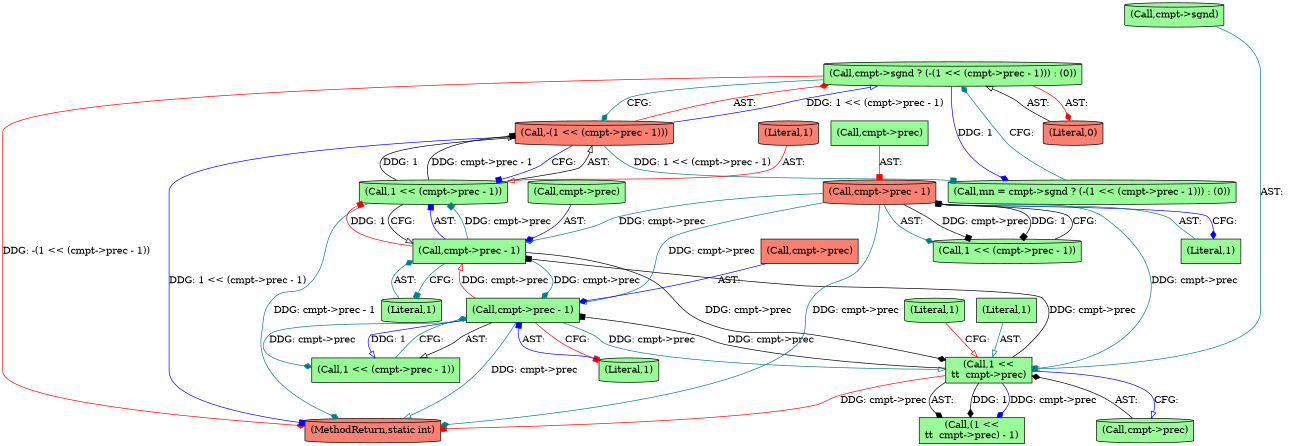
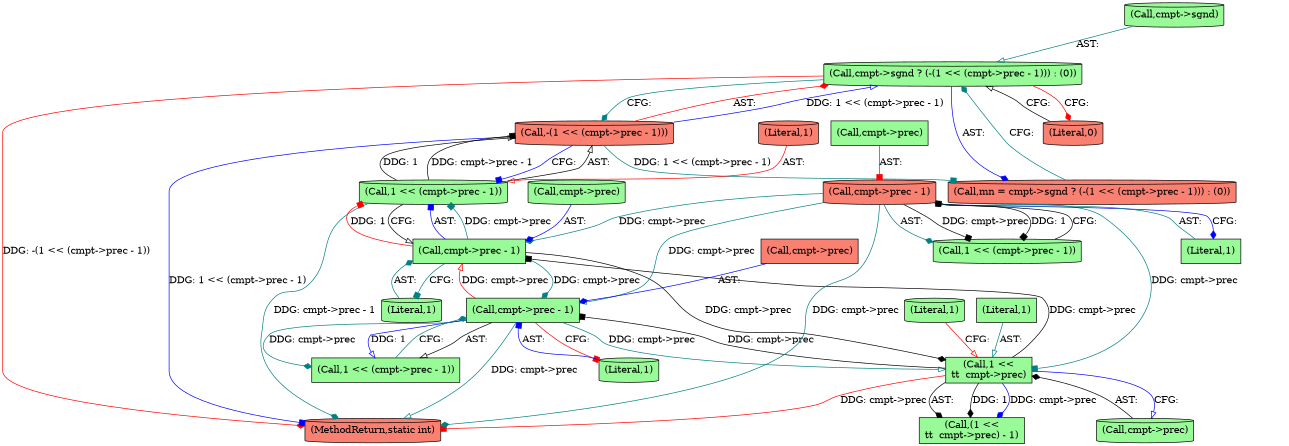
  digraph {
    node [fillcolor=palegreen shape=cylinder style=filled]
    edge [arrowhead=diamond color=teal]
    n1 [label="(Call,cmpt->sgnd ? (-(1 << (cmpt->prec - 1))) : (0))"]
    n2 [fillcolor=salmon label="(Call,-(1 << (cmpt->prec - 1)))"]
    n3 [fillcolor=salmon label="(Literal,0)"]
    n4 [fillcolor=salmon label="(MethodReturn,static int)"]
-   n5 [label="(Call,mn = cmpt->sgnd ? (-(1 << (cmpt->prec - 1))) : (0))"]
+   n5 [fillcolor=salmon label="(Call,mn = cmpt->sgnd ? (-(1 << (cmpt->prec - 1))) : (0))"]
    n6 [label="(Call,1 << (cmpt->prec - 1))"]
    n7 [label="(Call,cmpt->prec - 1)" shape=box]
    n8 [label="(Call,cmpt->prec - 1)" shape=box]
    n9 [label="(Call,1 <<\n\t\t  cmpt->prec)" shape=box]
    n10 [label="(Literal,1)"]
    n11 [label="(Literal,1)"]
    n12 [label="(Call,1 << (cmpt->prec - 1))" shape=box]
    n13 [label="(Call,cmpt->prec)"]
    n14 [label="(Call,(1 <<\n\t\t  cmpt->prec) - 1)" shape=box]
    n15 [fillcolor=salmon label="(Call,cmpt->prec - 1)"]
    n16 [label="(Literal,1)" shape=box]
    n17 [label="(Call,1 << (cmpt->prec - 1))"]
    n18 [label="(Literal,1)"]
    n19 [label="(Call,cmpt->prec)" shape=box]
    n20 [label="(Literal,1)" shape=box]
    n21 [label="(Call,cmpt->sgnd)"]
    n22 [fillcolor=salmon label="(Literal,1)"]
    n23 [label="(Call,cmpt->prec)"]
    n24 [fillcolor=salmon label="(Call,cmpt->prec)" shape=box]
    n1 -> n2 [label="CFG: "]
-   n1 -> n3 [color=red label="AST: "]
+   n1 -> n3 [color=red label="CFG: "]
    n1 -> n4 [color=red label="DDG: -(1 << (cmpt->prec - 1))"]
-   n1 -> n5 [color=blue label="DDG: 1"]
+   n1 -> n5 [color=blue label="AST: "]
    n2 -> n1 [color=red label="AST: "]
    n2 -> n1 [arrowhead=onormal color=blue label="DDG: 1 << (cmpt->prec - 1)"]
    n2 -> n4 [arrowhead=box color=blue label="DDG: 1 << (cmpt->prec - 1)"]
    n2 -> n5 [arrowhead=box label="DDG: 1 << (cmpt->prec - 1)"]
    n2 -> n6 [arrowhead=box color=blue label="CFG: "]
-   n3 -> n1 [arrowhead=onormal color=black label="AST: "]
+   n3 -> n1 [arrowhead=onormal color=black label="CFG: "]
    n5 -> n1 [label="CFG: "]
    n6 -> n2 [arrowhead=onormal color=black label="AST: "]
    n6 -> n2 [arrowhead=onormal color=black label="DDG: 1"]
    n6 -> n2 [arrowhead=box color=black label="DDG: cmpt->prec - 1"]
    n6 -> n4 [label="DDG: cmpt->prec - 1"]
    n6 -> n7 [arrowhead=onormal color=black label="CFG: "]
    n7 -> n6 [arrowhead=box color=blue label="AST: "]
    n7 -> n6 [arrowhead=box label="DDG: cmpt->prec"]
    n7 -> n6 [arrowhead=box color=red label="DDG: 1"]
    n7 -> n8 [label="DDG: cmpt->prec"]
    n7 -> n9 [color=black label="DDG: cmpt->prec"]
    n7 -> n10 [arrowhead=box label="CFG: "]
    n8 -> n4 [arrowhead=onormal label="DDG: cmpt->prec"]
    n8 -> n7 [arrowhead=onormal color=red label="DDG: cmpt->prec"]
    n8 -> n9 [arrowhead=onormal label="DDG: cmpt->prec"]
    n8 -> n11 [arrowhead=box color=red label="CFG: "]
    n8 -> n12 [arrowhead=onormal color=black label="AST: "]
    n8 -> n12 [label="DDG: cmpt->prec"]
    n8 -> n12 [arrowhead=onormal color=blue label="DDG: 1"]
    n9 -> n4 [arrowhead=box color=red label="DDG: cmpt->prec"]
    n9 -> n7 [arrowhead=box color=black label="DDG: cmpt->prec"]
    n9 -> n8 [arrowhead=box color=black label="DDG: cmpt->prec"]
    n9 -> n13 [arrowhead=onormal color=blue label="CFG: "]
    n9 -> n14 [color=black label="AST: "]
    n9 -> n14 [color=black label="DDG: 1"]
    n9 -> n14 [color=blue label="DDG: cmpt->prec"]
    n10 -> n7 [label="AST: "]
    n11 -> n8 [arrowhead=box color=blue label="AST: "]
    n12 -> n8 [label="CFG: "]
    n13 -> n9 [color=black label="AST: "]
    n15 -> n4 [label="DDG: cmpt->prec"]
    n15 -> n7 [label="DDG: cmpt->prec"]
    n15 -> n8 [arrowhead=onormal label="DDG: cmpt->prec"]
    n15 -> n9 [arrowhead=box label="DDG: cmpt->prec"]
    n15 -> n16 [color=blue label="CFG: "]
    n15 -> n17 [label="AST: "]
    n15 -> n17 [arrowhead=box color=black label="DDG: cmpt->prec"]
    n15 -> n17 [arrowhead=box color=black label="DDG: 1"]
    n16 -> n15 [label="AST: "]
    n17 -> n15 [arrowhead=box color=black label="CFG: "]
    n18 -> n9 [arrowhead=onormal color=red label="CFG: "]
    n19 -> n15 [arrowhead=box color=red label="AST: "]
    n20 -> n9 [arrowhead=onormal label="AST: "]
-   n21 -> n9 [arrowhead=onormal label="AST: "]
+   n21 -> n1 [arrowhead=onormal label="AST: "]
    n22 -> n6 [arrowhead=onormal color=red label="AST: "]
    n23 -> n7 [color=blue label="AST: "]
    n24 -> n8 [color=blue label="AST: "]
  }
